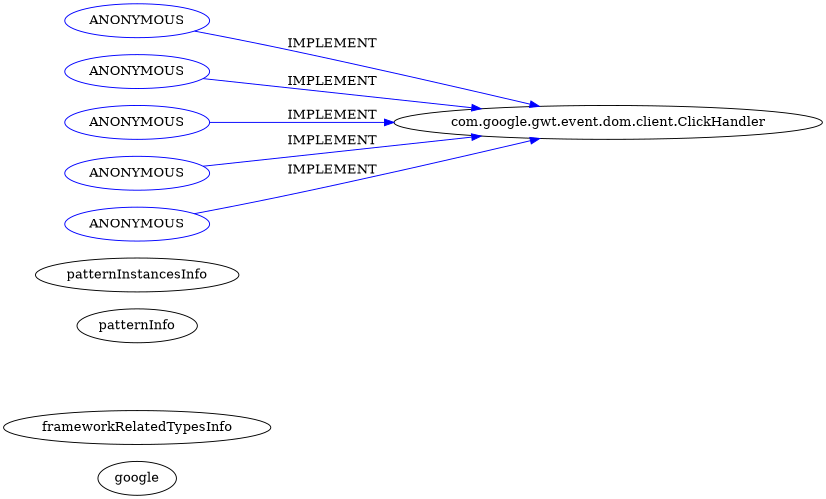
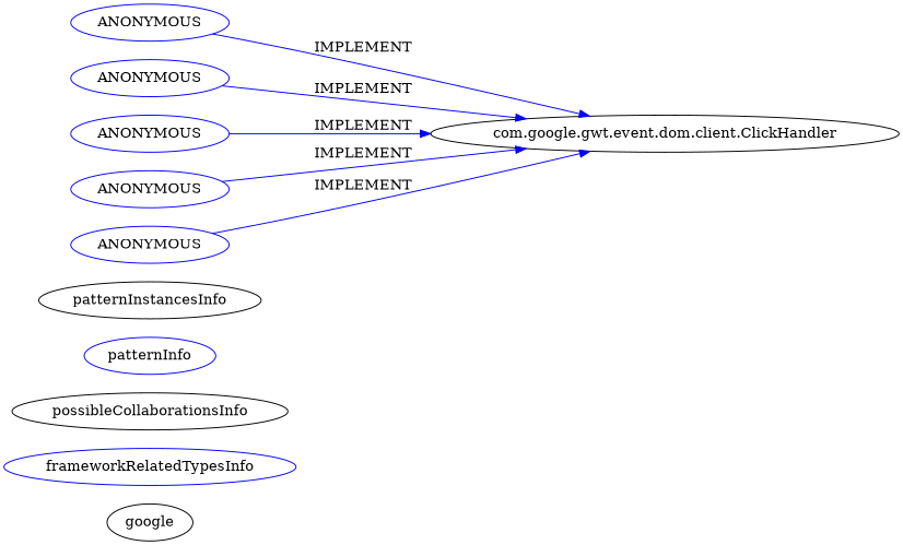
  digraph {
    rankdir=LR
    node [isFrameworkType=false]
    edge [color=blue]
    n1 [category=pattern graphId=27 isAnonymous=false label=google possibleRelation=false isFrameworkType=""]
-   frameworkRelatedTypesInfo [isFrameworkType=""]
-   patternInfo [frequency=6.0 patternRootClient=null isFrameworkType=""]
+   frameworkRelatedTypesInfo [color=blue isFrameworkType=""]
+   possibleCollaborationsInfo [isFrameworkType=""]
+   patternInfo [frequency=6.0 patternRootClient=null color=blue isFrameworkType=""]
    patternInstancesInfo [0="lauflabs-gwt-garmin-api~/lauflabs-gwt-garmin-api/gwt-garmin-api-master/gwt-garmin-showcase/src/main/java/com/garmin/gwt/communicator/testing/client/Showcase.java~Showcase~3605" 1="akjava-GWT-Hangouts~/akjava-GWT-Hangouts/GWT-Hangouts-master/apps/easyoverlay/src/com/akjava/gwt/hangout/easyoverlay/client/EasyOverlay.java~EasyOverlay~492" 2="bobvash-Resolution-Tracker~/bobvash-Resolution-Tracker/Resolution-Tracker-master/ResolutionTracker/src/com/bobvash/resolutiontracker/client/ResolutionDayWidget.java~ResolutionDayWidget~867" 3="luxferrari-AlgebrApp~/luxferrari-AlgebrApp/AlgebrApp-master/AlgebrApp/src/org/luxferrari/algebrapp/client/AlgebrApp.java~AlgebrApp~3667" 4="12010994-GLI-TP1~/12010994-GLI-TP1/GLI-TP1-master/src/main/java/fr/istic/m2gl/gli/client/TableWidget.java~TableWidget~8" 5="woox-serverapp~/woox-serverapp/serverapp-master/src/wooxes/net/client/Serverapp.java~Serverapp~4647" isFrameworkType=""]
    n6 [label="com.google.gwt.event.dom.client.ClickHandler" vertexType=FRAMEWORK_INTERFACE_TYPE]
    n7 [color=blue label=ANONYMOUS vertexType=REFERENCE_ANONYMOUS_DECLARATION]
    n8 [color=blue label=ANONYMOUS vertexType=REFERENCE_ANONYMOUS_DECLARATION]
    n9 [color=blue label=ANONYMOUS vertexType=REFERENCE_ANONYMOUS_DECLARATION]
    n10 [color=blue label=ANONYMOUS vertexType=REFERENCE_ANONYMOUS_DECLARATION]
    n11 [color=blue label=ANONYMOUS vertexType=REFERENCE_ANONYMOUS_DECLARATION]
    n7 -> n6 [label=IMPLEMENT]
    n8 -> n6 [label=IMPLEMENT]
    n9 -> n6 [label=IMPLEMENT]
    n10 -> n6 [label=IMPLEMENT]
    n11 -> n6 [label=IMPLEMENT]
  }
